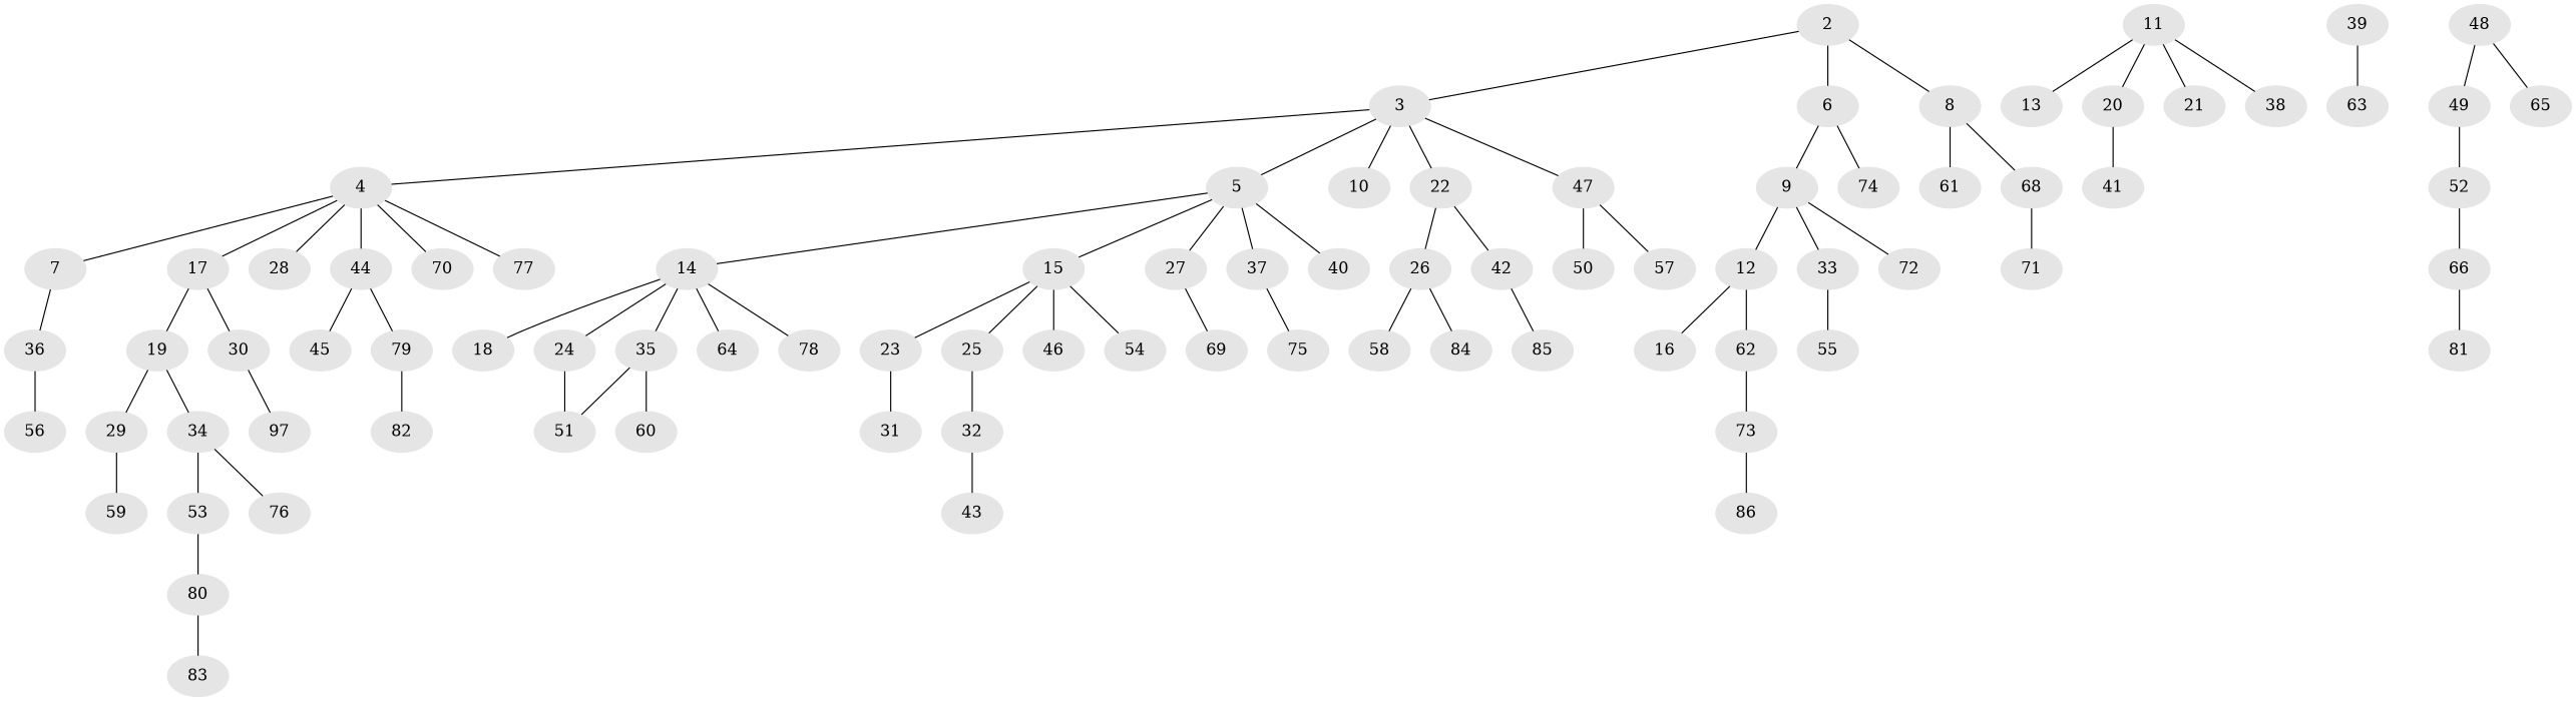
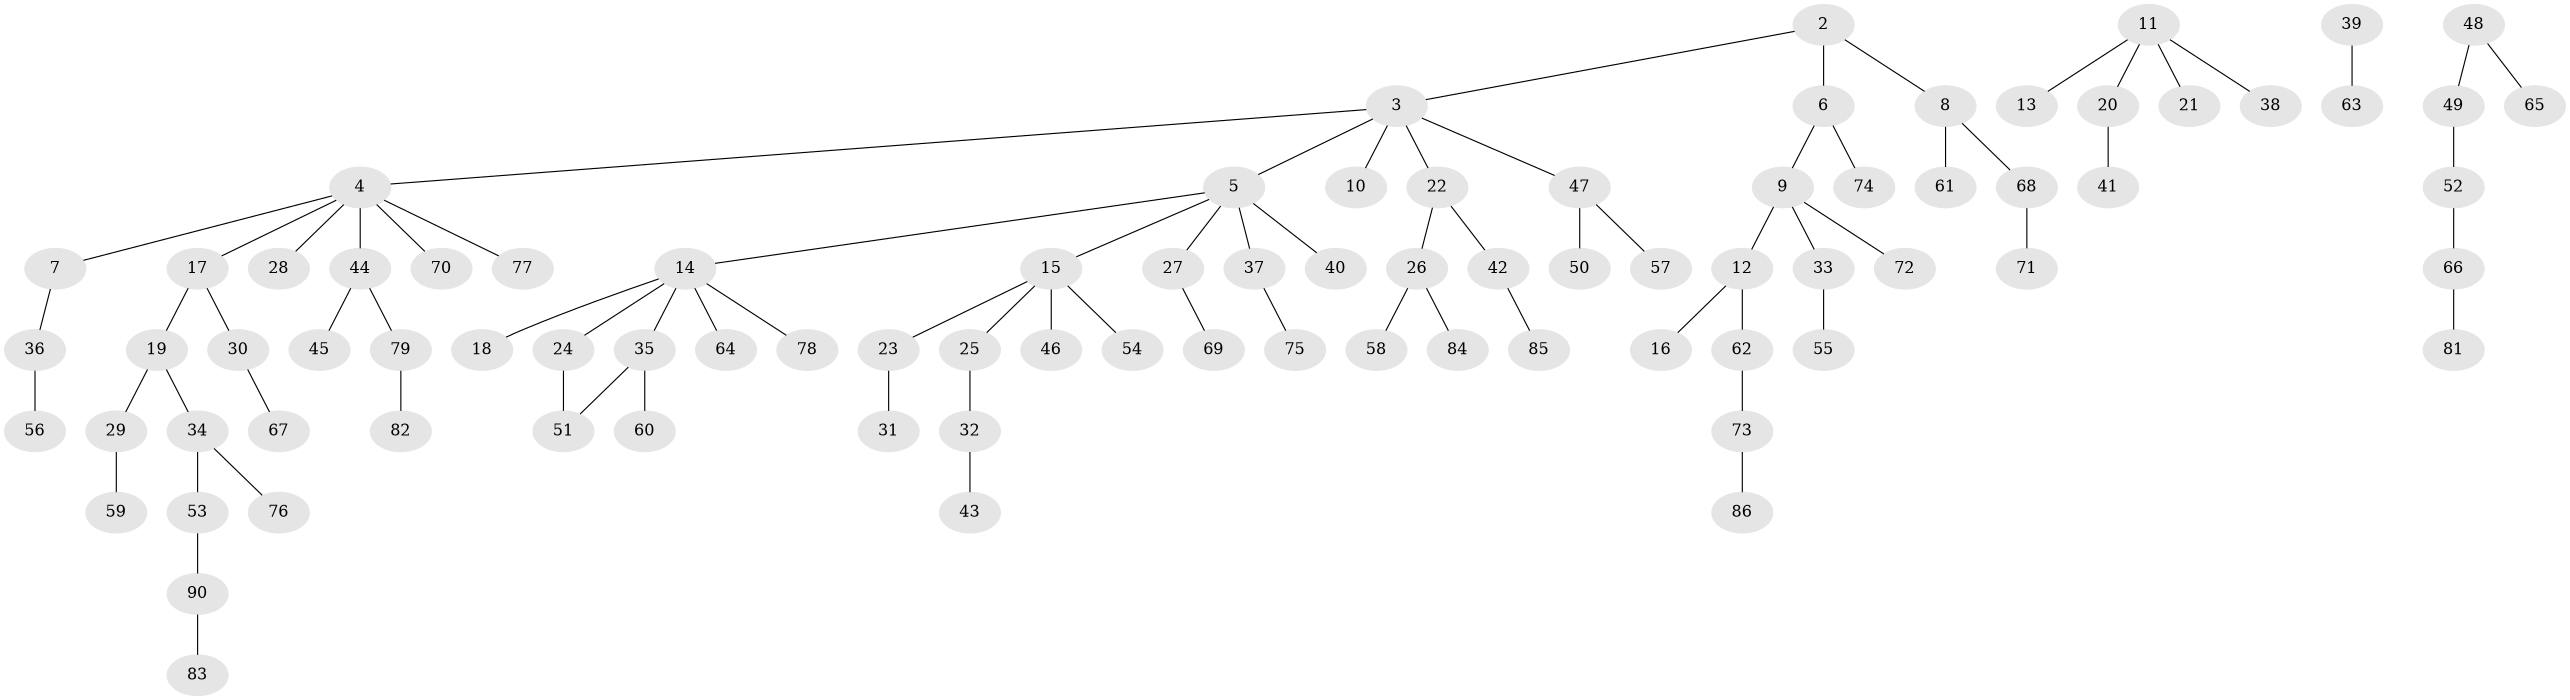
  graph {
    node [color=gray90 style=filled]
    2
    3
    6
    8
    11
    13
    20
    21
    38
    39
    63
    4
    5
    10
    22
    47
    9
    74
    61
    68
    7
    17
    28
    44
    70
    77
    14
    15
    27
    37
    40
    26
    42
    50
    57
    36
    19
    30
    45
    79
    18
    24
    35
    64
    78
    23
    25
    46
    54
    69
    75
    12
    33
    72
    56
    71
    16
    62
    55
    41
    73
    51
    60
    31
    32
    29
    34
-   67 [label=97]
+   67
    59
    53
    76
    58
    84
    85
    48
    49
    65
    43
-   80
+   80 [label=90]
    82
    52
    66
    81
    83
    86
    2 -- 3
    2 -- 6
    2 -- 8
    3 -- 4
    3 -- 5
    3 -- 10
    3 -- 22
    3 -- 47
    6 -- 9
    6 -- 74
    8 -- 61
    8 -- 68
    11 -- 13
    11 -- 20
    11 -- 21
    11 -- 38
    20 -- 41
    39 -- 63
    4 -- 7
    4 -- 17
    4 -- 28
    4 -- 44
    4 -- 70
    4 -- 77
    5 -- 14
    5 -- 15
    5 -- 27
    5 -- 37
    5 -- 40
    22 -- 26
    22 -- 42
    47 -- 50
    47 -- 57
    9 -- 12
    9 -- 33
    9 -- 72
    68 -- 71
    7 -- 36
    17 -- 19
    17 -- 30
    44 -- 45
    44 -- 79
    14 -- 18
    14 -- 24
    14 -- 35
    14 -- 64
    14 -- 78
    15 -- 23
    15 -- 25
    15 -- 46
    15 -- 54
    27 -- 69
    37 -- 75
    26 -- 58
    26 -- 84
    42 -- 85
    36 -- 56
    19 -- 29
    19 -- 34
    30 -- 67
    79 -- 82
    24 -- 51
    35 -- 51
    35 -- 60
    23 -- 31
    25 -- 32
    12 -- 16
    12 -- 62
    33 -- 55
    62 -- 73
    73 -- 86
    32 -- 43
    29 -- 59
    34 -- 53
    34 -- 76
    53 -- 80
    48 -- 49
    48 -- 65
    49 -- 52
    80 -- 83
    52 -- 66
    66 -- 81
  }
